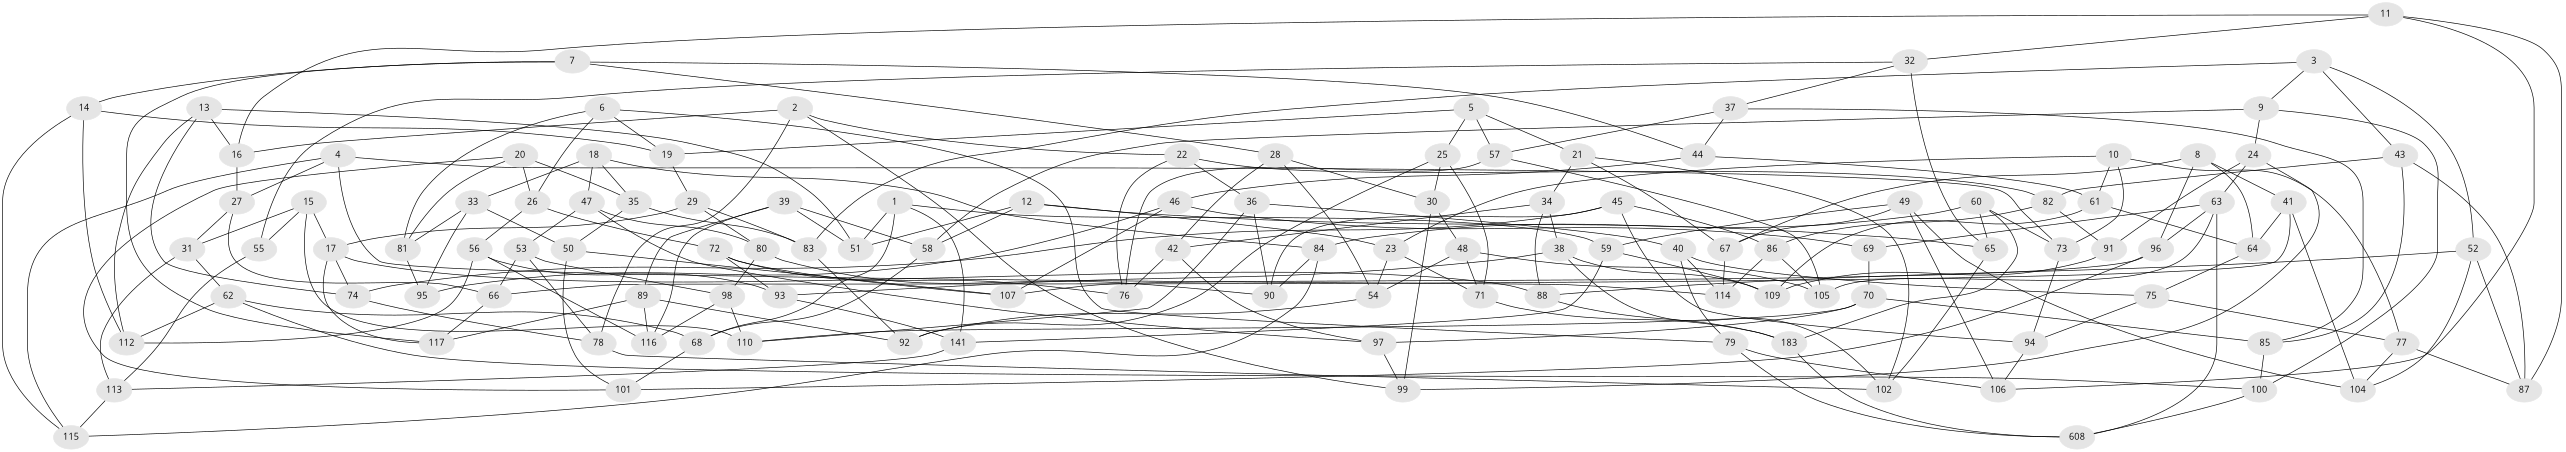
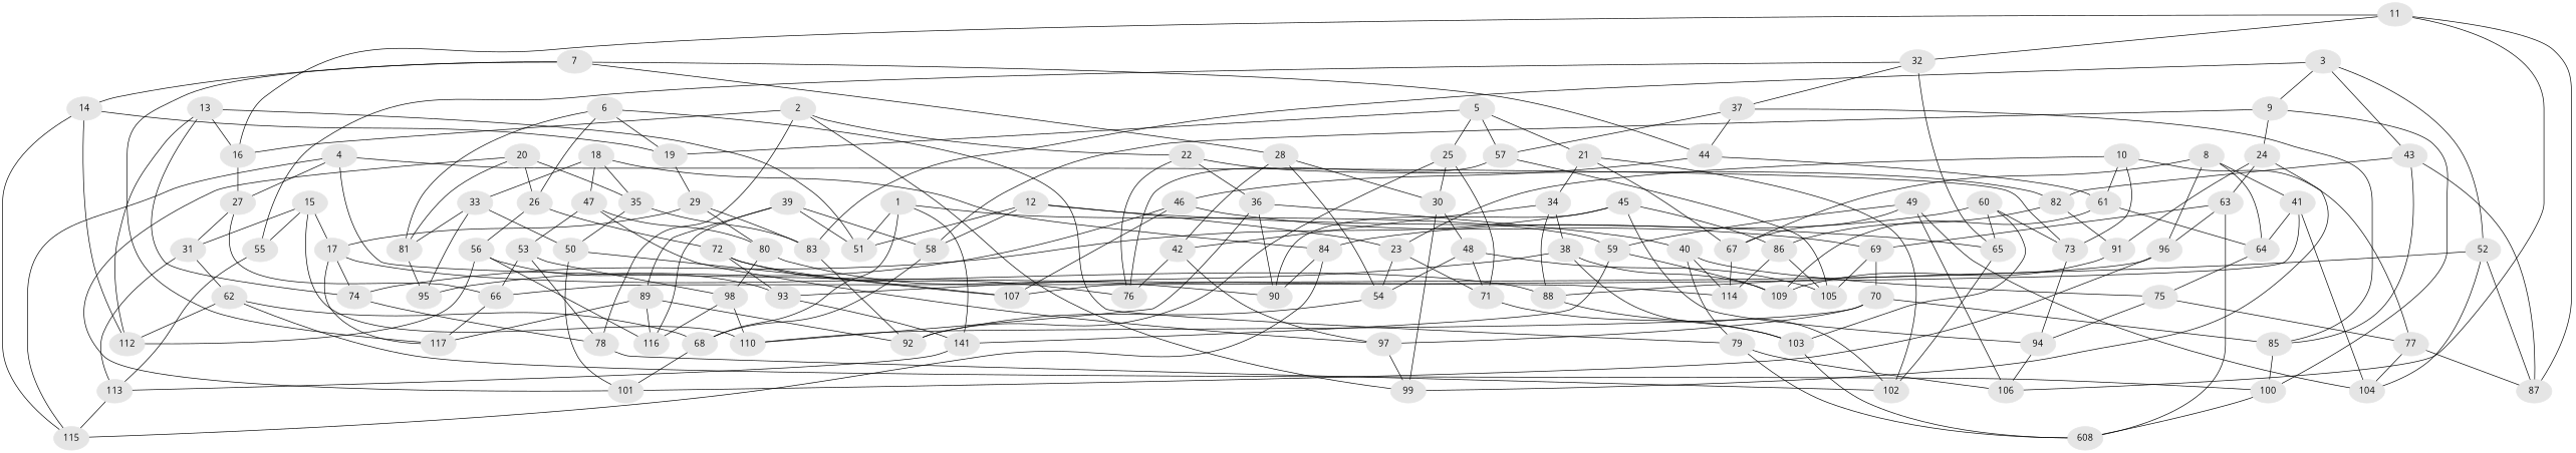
  graph {
    fontname="Open Sans"
    node [color=gray90 fontname="Open Sans" style=filled]
    edge [fontname="Open Sans"]
    1
    51
    59
    68
    n5 [label=141]
    109
    101
    113
    2
    16
    22
    78
    99
    27
    36
    76
    82
    102
    3
    9
    43
    52
    83
    24
    58
    100
    87
    85
    88
    104
    92
    4
    73
    114
    115
    31
    66
    94
    5
    19
    21
    25
    57
    29
    67
    34
    71
    30
    105
    6
    26
    79
    81
    56
    72
    106
    n57 [label=608]
    95
    7
    14
    28
    44
    117
    112
    54
    42
    61
    46
    8
    41
    64
    96
    75
    107
    63
    91
    10
    23
    77
    11
    32
    65
    55
    37
    12
    13
    74
    15
    17
    110
    62
-   103 [label=183]
+   103
    18
    33
    35
    47
    84
    50
    80
    97
    53
    90
    20
    38
    40
    86
    69
    48
    93
    116
    98
    39
    89
    45
    70
    49
    60
    1 -- 51
    1 -- 59
    1 -- 68
    1 -- n5
    59 -- n5
    59 -- 109
    68 -- 101
    n5 -- 113
    113 -- 115
    2 -- 16
    2 -- 22
    2 -- 78
    2 -- 99
    16 -- 27
    22 -- 36
    22 -- 76
    22 -- 82
    78 -- 102
    27 -- 31
    27 -- 66
    36 -- 110
    36 -- 90
    36 -- 40
    82 -- 91
    82 -- 86
    3 -- 9
    3 -- 43
    3 -- 52
    3 -- 83
    9 -- 24
    9 -- 58
    9 -- 100
    43 -- 82
    43 -- 87
    43 -- 85
    52 -- 87
    52 -- 88
    52 -- 104
    83 -- 92
    24 -- 99
    24 -- 63
    24 -- 91
    58 -- 68
    100 -- n57
    85 -- 100
    88 -- 103
    4 -- 27
    4 -- 73
    4 -- 114
    4 -- 115
    73 -- 94
    31 -- 113
    31 -- 62
    66 -- 117
    94 -- 106
    5 -- 19
    5 -- 21
    5 -- 25
    5 -- 57
    19 -- 29
    21 -- 102
    21 -- 67
    21 -- 34
    25 -- 92
    25 -- 71
    25 -- 30
    57 -- 76
    57 -- 105
    29 -- 83
    29 -- 17
    29 -- 80
    67 -- 114
    34 -- 88
    34 -- 42
    34 -- 38
    71 -- 103
    30 -- 99
    30 -- 48
    6 -- 19
    6 -- 26
    6 -- 79
    6 -- 81
    26 -- 56
    26 -- 72
    79 -- 106
    79 -- n57
    81 -- 95
    56 -- 112
    56 -- 93
    56 -- 116
    72 -- 76
    72 -- 107
    72 -- 93
    7 -- 14
    7 -- 28
    7 -- 44
    7 -- 117
    14 -- 115
    14 -- 19
    14 -- 112
    28 -- 30
    28 -- 54
    28 -- 42
    44 -- 61
    44 -- 46
    54 -- 92
    42 -- 76
    42 -- 97
    61 -- 109
    61 -- 64
    46 -- 95
    46 -- 107
    46 -- 69
    8 -- 67
    8 -- 41
    8 -- 64
    8 -- 96
    41 -- 104
    41 -- 66
    41 -- 64
    64 -- 75
    96 -- 101
    96 -- 107
    75 -- 94
    75 -- 77
    63 -- n57
    63 -- 96
    63 -- 69
    91 -- 109
    10 -- 73
    10 -- 61
    10 -- 23
    10 -- 77
    23 -- 71
    23 -- 54
    77 -- 87
    77 -- 104
    11 -- 16
    11 -- 87
    11 -- 106
    11 -- 32
    32 -- 65
    32 -- 55
    32 -- 37
    65 -- 102
    55 -- 113
    37 -- 85
    37 -- 57
    37 -- 44
    12 -- 51
    12 -- 58
    12 -- 23
    12 -- 65
    13 -- 51
    13 -- 16
    13 -- 112
    13 -- 74
    74 -- 78
    15 -- 31
    15 -- 55
    15 -- 17
    15 -- 110
    17 -- 88
    17 -- 117
    17 -- 74
    62 -- 68
    62 -- 100
    62 -- 112
    103 -- n57
    18 -- 33
    18 -- 35
    18 -- 47
    18 -- 84
    33 -- 81
    33 -- 95
    33 -- 50
    35 -- 83
    35 -- 50
    47 -- 80
    47 -- 97
    47 -- 53
    84 -- 115
    84 -- 90
    50 -- 101
    50 -- 107
    80 -- 90
    80 -- 98
    97 -- 99
    53 -- 78
    53 -- 66
    53 -- 98
    20 -- 101
    20 -- 26
    20 -- 81
    20 -- 35
    38 -- 109
    38 -- 102
    38 -- 93
    40 -- 114
    40 -- 79
    40 -- 75
    86 -- 114
    86 -- 105
-   63 -- 105
+   69 -- 105
    69 -- 70
    48 -- 71
    48 -- 105
    48 -- 54
    93 -- n5
    98 -- 110
    98 -- 116
    39 -- 51
    39 -- 58
    39 -- 116
    39 -- 89
    89 -- 92
    89 -- 117
    89 -- 116
    45 -- 94
    45 -- 74
    45 -- 90
    45 -- 86
    70 -- 85
    70 -- 110
    70 -- 97
    49 -- 59
    49 -- 104
    49 -- 67
    49 -- 106
    60 -- 73
    60 -- 65
    60 -- 103
    60 -- 84
  }
